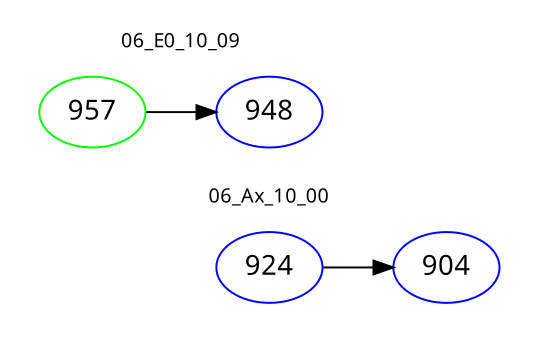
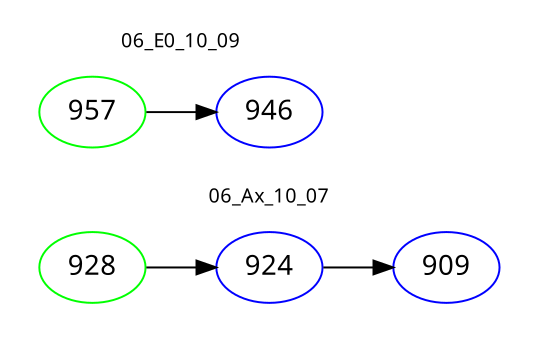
  digraph {
    fontname="Noto Sans"
    rankdir=LR
    node [color=blue fontname="Noto Sans"]
    edge [color=black fontname="Noto Sans"]
+   n1 [color=green label=928]
    n2 [label=924]
-   n3 [label=904]
+   n3 [label=909]
    n4 [color=green label=957]
-   n5 [label=948]
+   n5 [label=946]
    subgraph cluster_1 {
      color=white
      fontsize=10
-     label="06_Ax_10_00"
+     label="06_Ax_10_07"
+     n1
      n2
      n3
    }
    subgraph cluster_2 {
      color=white
      fontsize=10
      label="06_E0_10_09"
      n4
      n5
    }
+   n1 -> n2
    n2 -> n3
    n4 -> n5
  }
